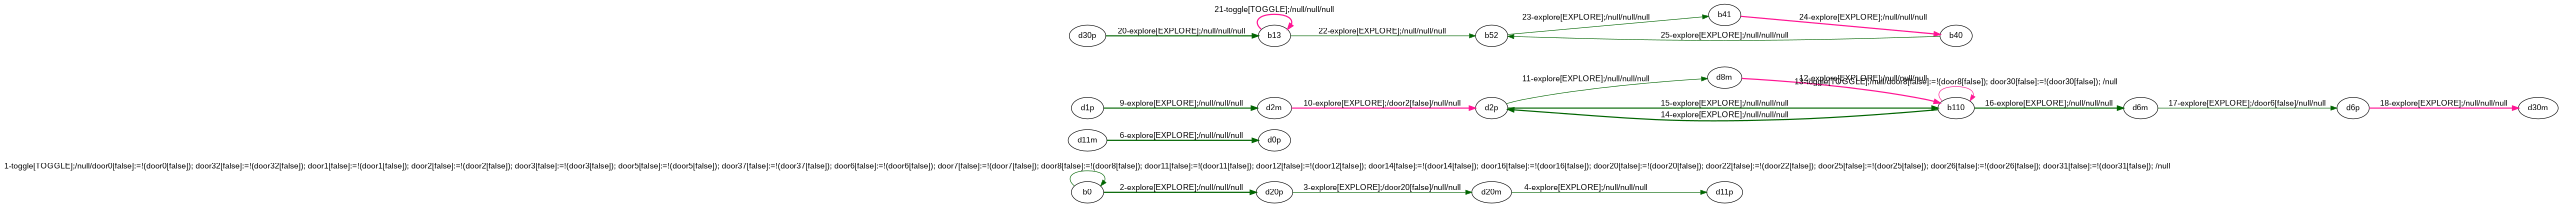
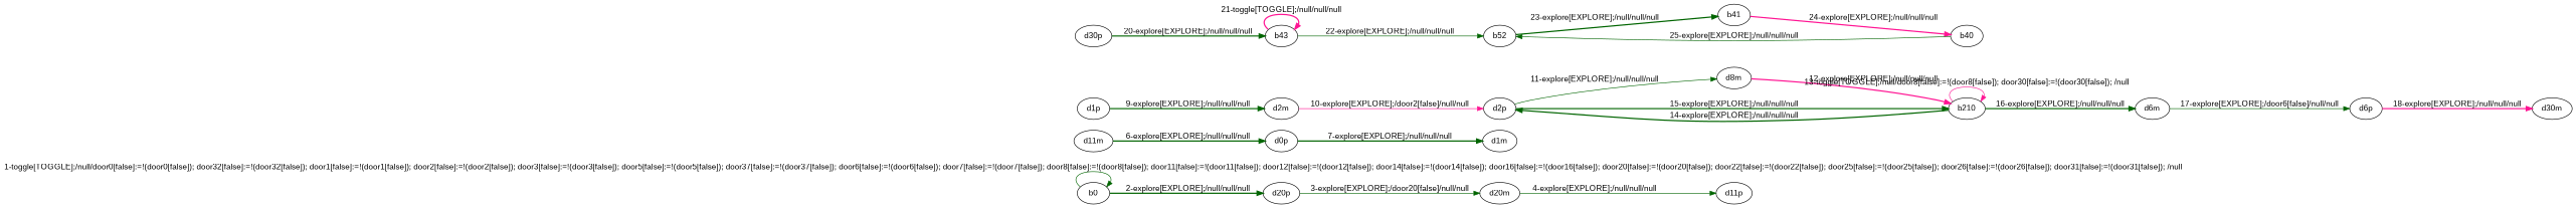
  digraph {
    fontname="Liberation Sans"
    rankdir=LR
    node [fontname="Liberation Sans"]
    edge [color=darkgreen fontname="Liberation Sans" style=bold]
    b0
    d20p
    d20m
    d11p
    d11m
    d0p
+   d1m
    d1p
    d2m
    d2p
    d8m
-   b110
+   b110 [label=b210]
    d6m
    d6p
    d30m
    d30p
-   b43 [label=b13]
+   b43
    n18 [label=b52]
    b41
    n20 [label=b40]
    b0 -> b0 [label="1-toggle[TOGGLE];/null/door0[false]:=!(door0[false]); door32[false]:=!(door32[false]); door1[false]:=!(door1[false]); door2[false]:=!(door2[false]); door3[false]:=!(door3[false]); door5[false]:=!(door5[false]); door37[false]:=!(door37[false]); door6[false]:=!(door6[false]); door7[false]:=!(door7[false]); door8[false]:=!(door8[false]); door11[false]:=!(door11[false]); door12[false]:=!(door12[false]); door14[false]:=!(door14[false]); door16[false]:=!(door16[false]); door20[false]:=!(door20[false]); door22[false]:=!(door22[false]); door25[false]:=!(door25[false]); door26[false]:=!(door26[false]); door31[false]:=!(door31[false]); /null" style=solid]
    b0 -> d20p [label="2-explore[EXPLORE];/null/null/null"]
    d20p -> d20m [label="3-explore[EXPLORE];/door20[false]/null/null" style=solid]
    d20m -> d11p [label="4-explore[EXPLORE];/null/null/null" style=solid]
    d11m -> d0p [label="6-explore[EXPLORE];/null/null/null"]
+   d0p -> d1m [label="7-explore[EXPLORE];/null/null/null"]
    d1p -> d2m [label="9-explore[EXPLORE];/null/null/null"]
-   d2m -> d2p [color=deeppink label="10-explore[EXPLORE];/door2[false]/null/null"]
+   d2m -> d2p [color=deeppink label="10-explore[EXPLORE];/door2[false]/null/null" style=solid]
    d2p -> d8m [label="11-explore[EXPLORE];/null/null/null" style=solid]
    d2p -> b110 [label="15-explore[EXPLORE];/null/null/null"]
    d8m -> b110 [color=deeppink label="12-explore[EXPLORE];/null/null/null"]
    b110 -> d2p [label="14-explore[EXPLORE];/null/null/null"]
    b110 -> b110 [color=deeppink label="13-toggle[TOGGLE];/null/door8[false]:=!(door8[false]); door30[false]:=!(door30[false]); /null" style=solid]
    b110 -> d6m [label="16-explore[EXPLORE];/null/null/null"]
    d6m -> d6p [label="17-explore[EXPLORE];/door6[false]/null/null" style=solid]
    d6p -> d30m [color=deeppink label="18-explore[EXPLORE];/null/null/null"]
    d30p -> b43 [label="20-explore[EXPLORE];/null/null/null"]
    b43 -> b43 [color=deeppink label="21-toggle[TOGGLE];/null/null/null"]
    b43 -> n18 [label="22-explore[EXPLORE];/null/null/null" style=solid]
-   n18 -> b41 [label="23-explore[EXPLORE];/null/null/null" style=solid]
+   n18 -> b41 [label="23-explore[EXPLORE];/null/null/null"]
    b41 -> n20 [color=deeppink label="24-explore[EXPLORE];/null/null/null"]
    n20 -> n18 [label="25-explore[EXPLORE];/null/null/null" style=solid]
  }
